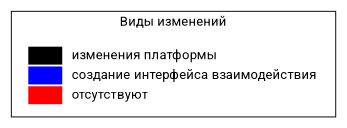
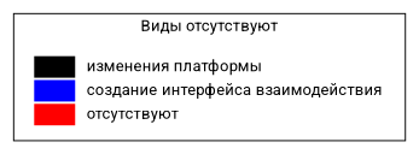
  digraph {
    fontname=Roboto
    n1 [label=< 			<table border="0"> 				<tr><td bgcolor="black">padd</td><td></td><td align="left">изменения платформы</td></tr> 				<tr><td bgcolor="blue"></td><td></td><td align="left">создание интерфейса взаимодействия</td></tr> 				<tr><td bgcolor="red"></td><td></td><td align="left">отсутствуют</td></tr> 			</table> 		> shape=none fontname=Roboto]
    subgraph cluster_1 {
-     label="Виды изменений"
+     label="Виды отсутствуют"
      n1
    }
  }
